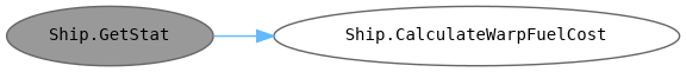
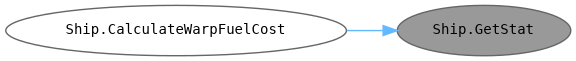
  digraph {
    rankdir=RL
    node [fontname=Consolas fontsize=10 margin=0.1 style=filled]
    n1 [color=gray40 fillcolor=grey60 fontcolor=black height=0.2 label="Ship.GetStat" width=0.4]
    n2 [color=grey40 fillcolor=white height=0.2 label="Ship.CalculateWarpFuelCost" width=0.4]
-   n2 -> n1 [color=steelblue1 dir=back fontname=Helvetica fontsize=10 labelfontname=Helvetica labelfontsize=10 style=solid]
+   n1 -> n2 [color=steelblue1 dir=back fontname=Helvetica fontsize=10 labelfontname=Helvetica labelfontsize=10 style=solid]
  }
